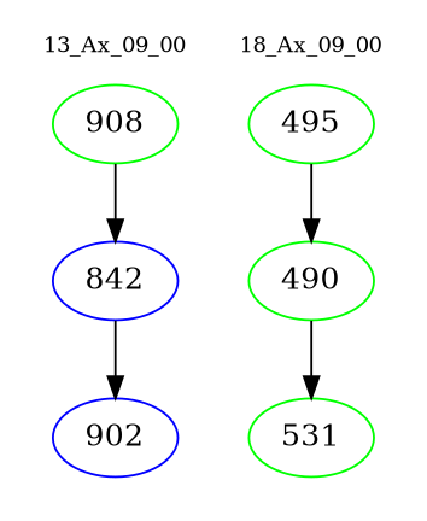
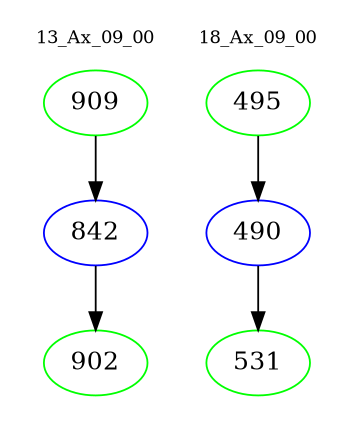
  digraph {
    node [color=green]
    edge [color=black]
-   n1 [label=908]
+   n1 [label=909]
    n2 [color=blue label=842]
-   n3 [color=blue label=902]
+   n3 [label=902]
    n4 [label=495]
-   n5 [label=490]
+   n5 [color=blue label=490]
    n6 [label=531]
    subgraph cluster_1 {
      color=white
      fontsize=10
      label="13_Ax_09_00"
      n1
      n2
      n3
    }
    subgraph cluster_2 {
      color=white
      fontsize=10
      label="18_Ax_09_00"
      n4
      n5
      n6
    }
    n1 -> n2
    n2 -> n3
    n4 -> n5
    n5 -> n6
  }
